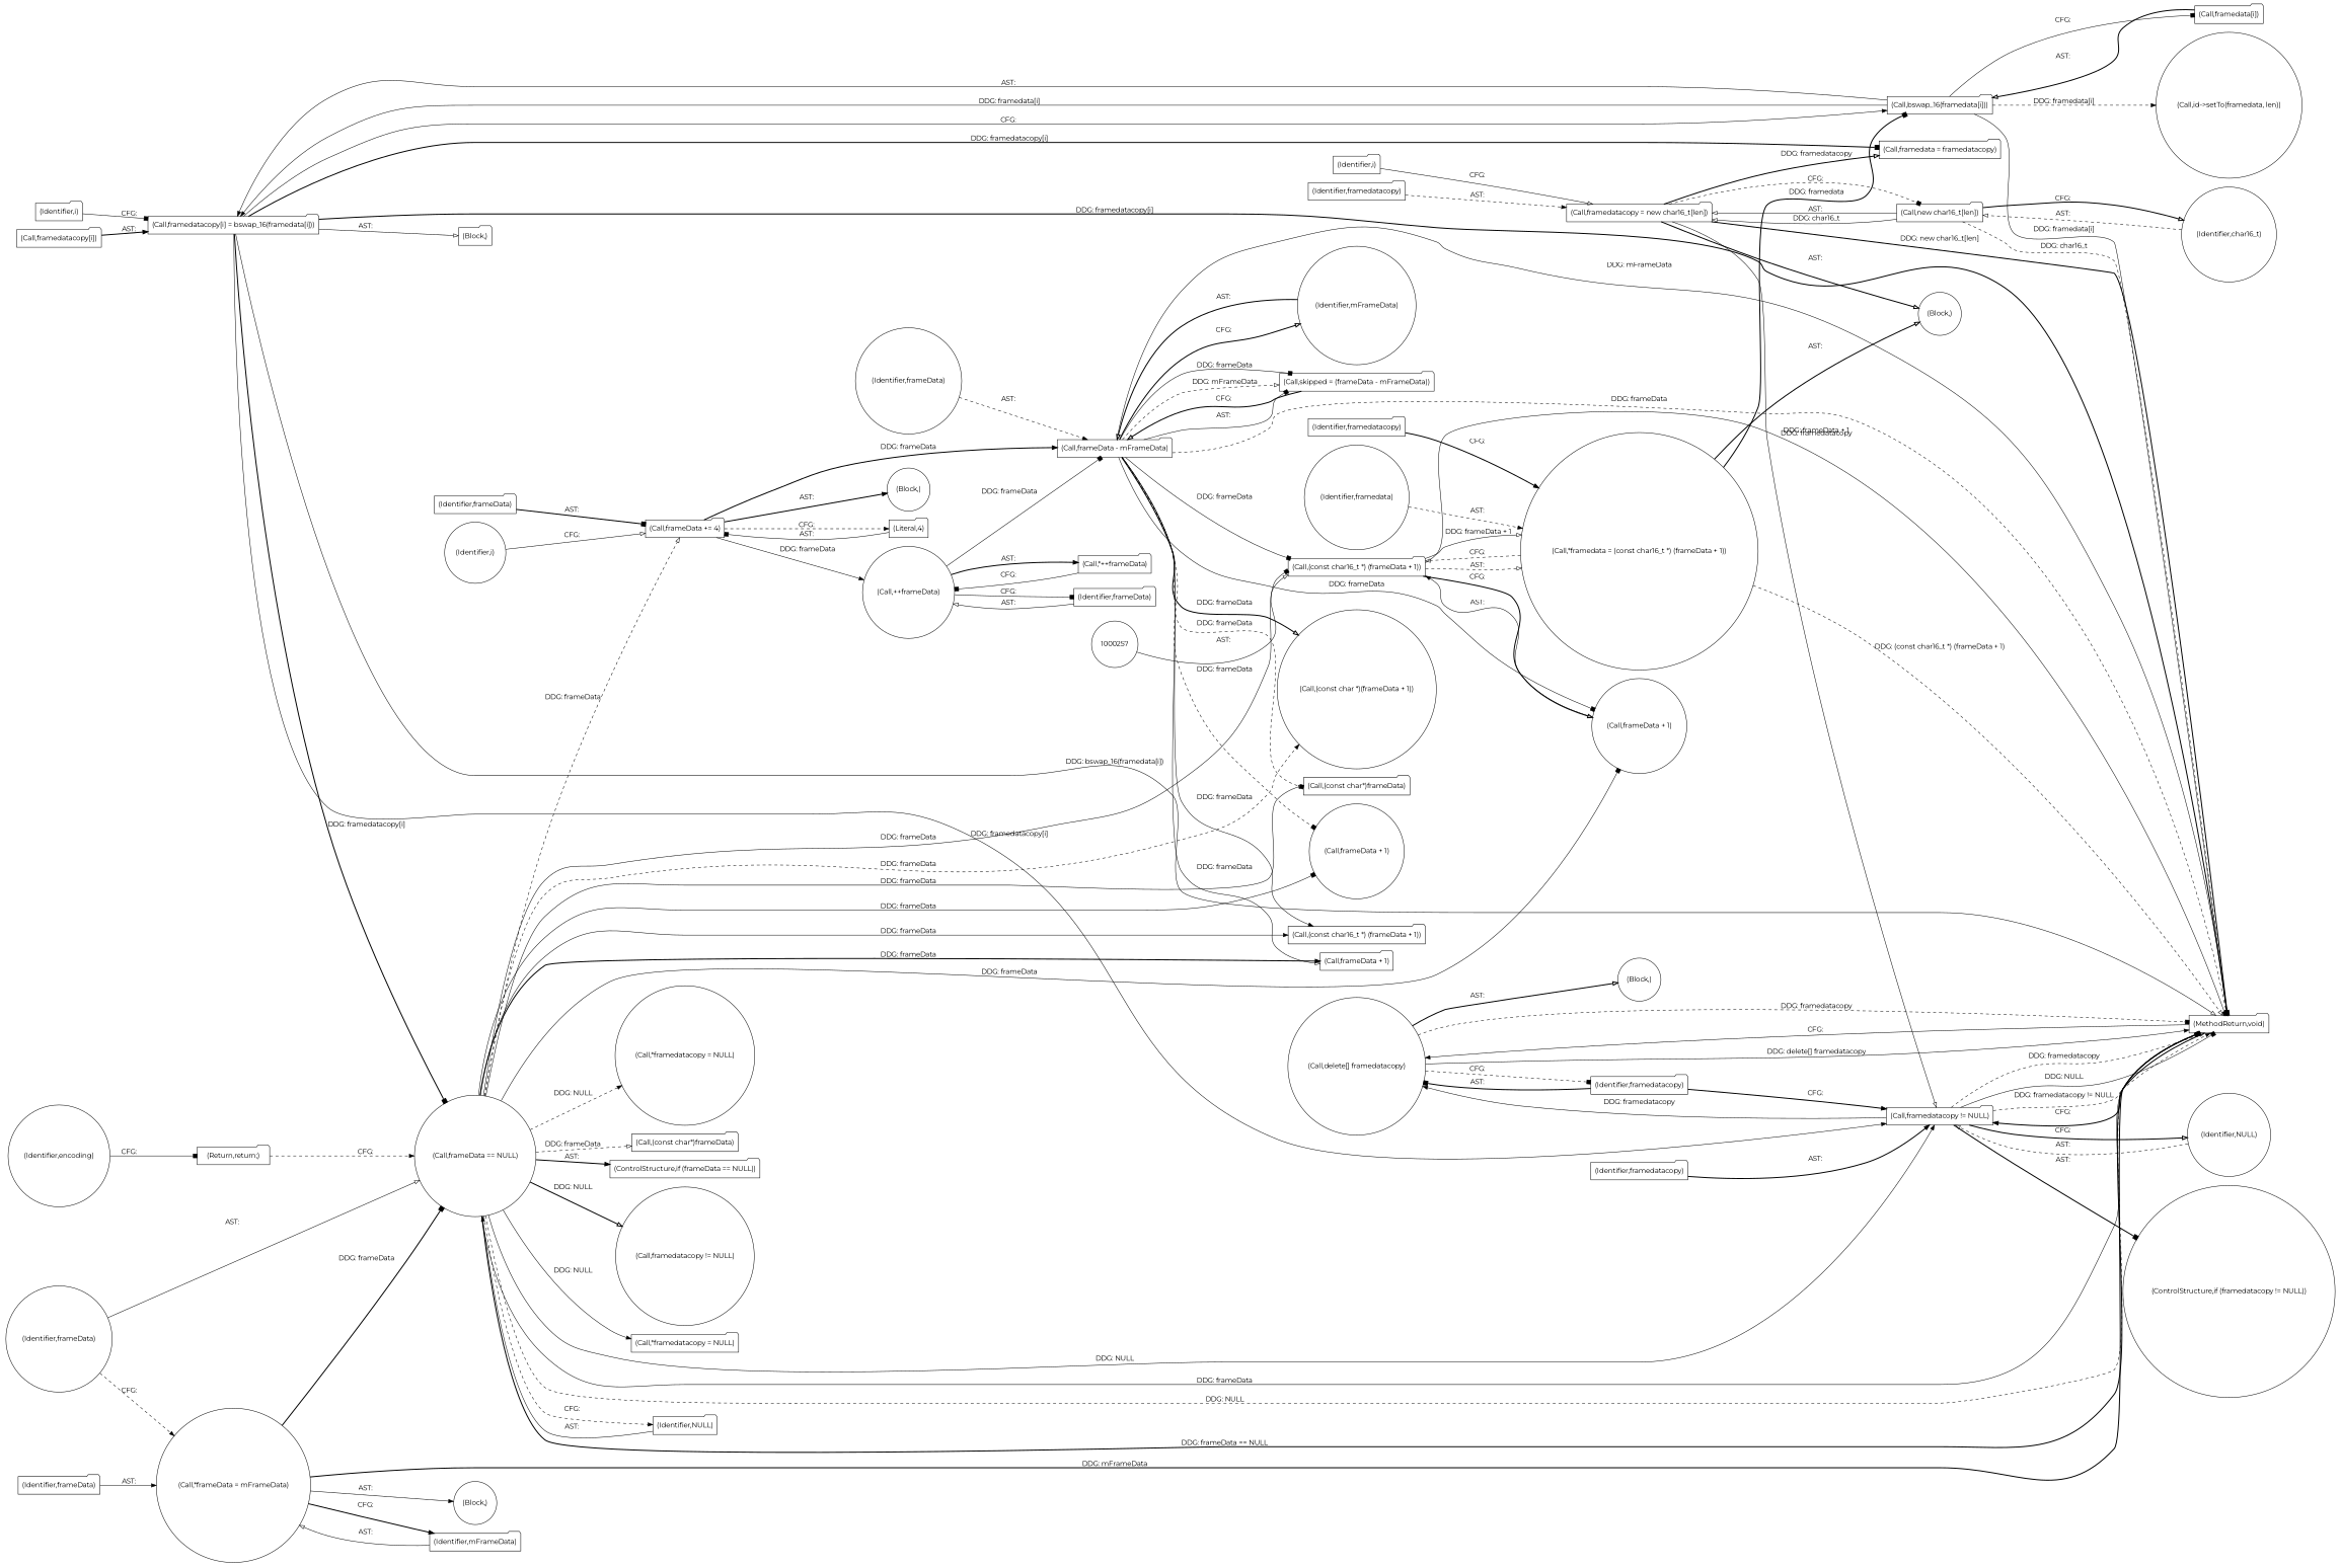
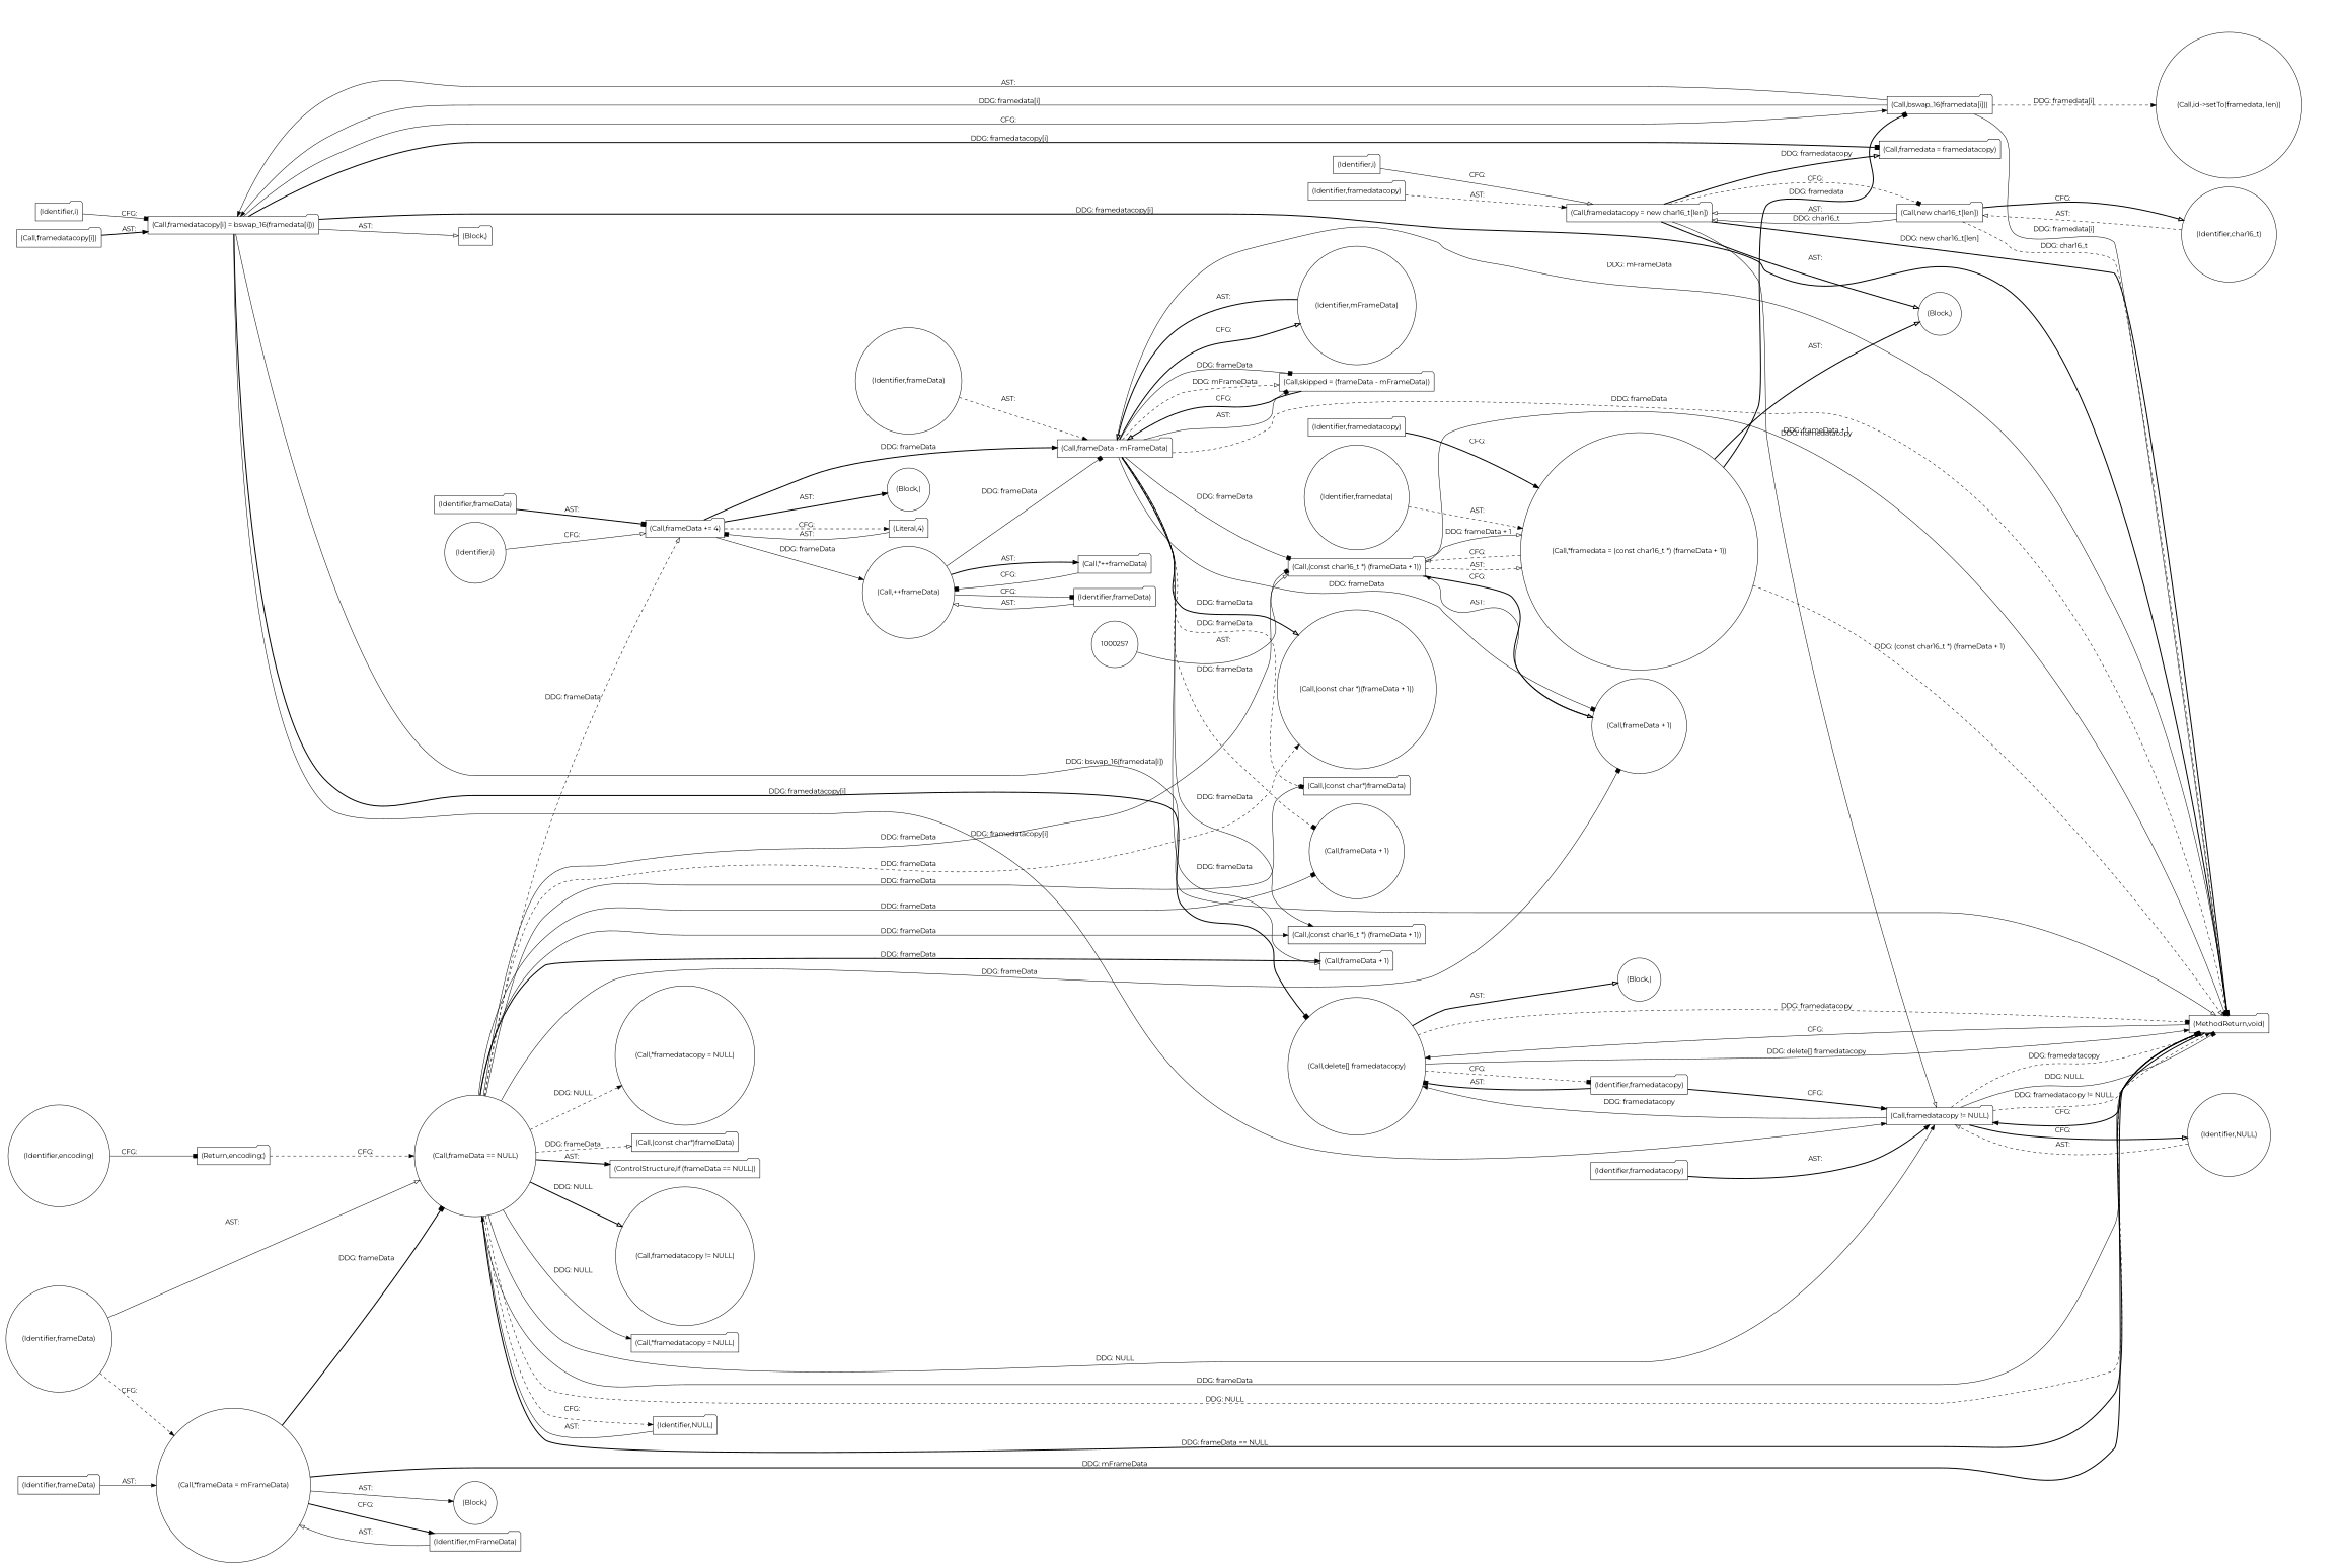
  digraph {
    fontname=Montserrat
    rankdir=LR
    node [fontname=Montserrat shape=folder]
    edge [arrowhead=onormal fontname=Montserrat style=solid]
    n1 [label="(Call,delete[] framedatacopy)" shape=circle]
    n2 [label="(Block,)" shape=circle]
    n3 [label="(Identifier,framedatacopy)"]
    n4 [label="(MethodReturn,void)"]
    n5 [label="(Call,framedatacopy != NULL)"]
    n6 [label="(Identifier,NULL)" shape=circle]
-   n7 [label="(ControlStructure,if (framedatacopy != NULL))" shape=circle]
    n8 [label="(Call,framedatacopy[i] = bswap_16(framedata[i]))"]
    n9 [label="(Call,bswap_16(framedata[i]))"]
    n10 [label="(Block,)"]
    n11 [label="(Call,framedata = framedatacopy)"]
-   n12 [label="(Call,framedata[i])"]
    n13 [label="(Call,id->setTo(framedata, len))" shape=circle]
    n14 [label="(Call,*framedata = (const char16_t *) (frameData + 1))" shape=circle]
    n15 [label="(Call,(const char16_t *) (frameData + 1))"]
    n16 [label="(Block,)" shape=circle]
    n17 [label="(Call,frameData + 1)" shape=circle]
    n18 [label="(Call,frameData - mFrameData)"]
    n19 [label="(Call,frameData + 1)"]
    n20 [label="(Call,(const char *)(frameData + 1))" shape=circle]
    n21 [label="(Identifier,mFrameData)" shape=circle]
    n22 [label="(Call,skipped = (frameData - mFrameData))"]
    n23 [label="(Call,(const char*)frameData)"]
    n24 [label="(Call,frameData + 1)" shape=circle]
    n25 [label="(Call,(const char16_t *) (frameData + 1))"]
    n26 [label="(Call,frameData += 4)"]
    n27 [label="(Call,++frameData)" shape=circle]
    n28 [label="(Literal,4)"]
    n29 [label="(Block,)" shape=circle]
    n30 [label="(Identifier,frameData)"]
    n31 [label="(Call,*++frameData)"]
    n32 [label="(Call,frameData == NULL)" shape=circle]
    n33 [label="(Call,*framedatacopy = NULL)" shape=circle]
    n34 [label="(Call,(const char*)frameData)"]
    n35 [label="(ControlStructure,if (frameData == NULL))"]
    n36 [label="(Call,framedatacopy != NULL)" shape=circle]
    n37 [label="(Call,*framedatacopy = NULL)"]
    n38 [label="(Identifier,NULL)"]
    n39 [label="(Call,*frameData = mFrameData)" shape=circle]
    n40 [label="(Identifier,mFrameData)"]
    n41 [label="(Block,)" shape=circle]
    n42 [label="(Call,framedatacopy = new char16_t[len])"]
    n43 [label="(Call,new char16_t[len])"]
    n44 [label="(Identifier,char16_t)" shape=circle]
    n45 [label="(Identifier,framedatacopy)"]
    n46 [label="(Identifier,frameData)"]
    n47 [label="(Identifier,framedatacopy)"]
    n48 [label="(Identifier,encoding)" shape=circle]
-   n49 [label="(Return,return;)"]
+   n49 [label="(Return,encoding;)"]
    n50 [label="(Identifier,framedatacopy)"]
    n51 [label="(Identifier,i)" shape=circle]
    n52 [label="(Identifier,i)"]
    n53 [label="(Call,framedatacopy[i])"]
    n54 [label="(Identifier,frameData)" shape=circle]
    n55 [label="(Identifier,frameData)" shape=circle]
    n56 [label="(Identifier,i)"]
    n57 [label="(Identifier,frameData)"]
    n58 [label="(Identifier,framedata)" shape=circle]
    1000257 [shape=circle]
    n1 -> n2 [label="AST: " style=bold]
    n1 -> n3 [arrowhead=box label="CFG: " style=dashed]
    n1 -> n4 [arrowhead=normal label="DDG: delete[] framedatacopy"]
    n1 -> n4 [arrowhead=box label="DDG: framedatacopy" style=dashed]
    n3 -> n1 [arrowhead=box label="AST: " style=bold]
    n3 -> n5 [arrowhead=normal label="CFG: " style=bold]
    n4 -> n1 [arrowhead=normal label="CFG: "]
    n4 -> n5 [arrowhead=normal label="CFG: " style=bold]
    n5 -> n1 [arrowhead=normal label="DDG: framedatacopy"]
    n5 -> n4 [label="DDG: framedatacopy" style=dashed]
    n5 -> n4 [arrowhead=box label="DDG: NULL"]
    n5 -> n4 [arrowhead=normal label="DDG: framedatacopy != NULL" style=dashed]
    n5 -> n6 [label="CFG: " style=bold]
-   n5 -> n7 [arrowhead=box label="AST: " style=bold]
    n6 -> n5 [label="AST: " style=dashed]
-   n8 -> n32 [arrowhead=box label="DDG: framedatacopy[i]" style=bold]
+   n8 -> n1 [arrowhead=box label="DDG: framedatacopy[i]" style=bold]
    n8 -> n4 [label="DDG: bswap_16(framedata[i])"]
    n8 -> n4 [arrowhead=box label="DDG: framedatacopy[i]" style=bold]
    n8 -> n5 [arrowhead=normal label="DDG: framedatacopy[i]"]
    n8 -> n9 [arrowhead=normal label="CFG: "]
    n8 -> n10 [label="AST: "]
    n8 -> n11 [arrowhead=box label="DDG: framedatacopy[i]" style=bold]
    n9 -> n4 [label="DDG: framedata[i]"]
    n9 -> n8 [arrowhead=normal label="AST: "]
    n9 -> n8 [arrowhead=normal label="DDG: framedata[i]"]
-   n9 -> n12 [arrowhead=box label="CFG: "]
    n9 -> n13 [arrowhead=normal label="DDG: framedata[i]" style=dashed]
-   n12 -> n9 [label="AST: " style=bold]
    n14 -> n4 [label="DDG: (const char16_t *) (frameData + 1)" style=dashed]
    n14 -> n9 [arrowhead=box label="DDG: framedata" style=bold]
    n14 -> n15 [label="CFG: " style=dashed]
    n14 -> n16 [label="AST: " style=bold]
    n15 -> n4 [arrowhead=box label="DDG: frameData + 1"]
    n15 -> n14 [label="AST: " style=dashed]
    n15 -> n14 [label="DDG: frameData + 1"]
    n15 -> n17 [label="CFG: " style=bold]
    n17 -> n15 [arrowhead=normal label="AST: "]
    n18 -> n4 [arrowhead=normal label="DDG: frameData" style=dashed]
    n18 -> n4 [label="DDG: mFrameData"]
    n18 -> n15 [arrowhead=box label="DDG: frameData"]
    n18 -> n17 [arrowhead=box label="DDG: frameData"]
    n18 -> n19 [label="DDG: frameData"]
    n18 -> n20 [label="DDG: frameData" style=bold]
    n18 -> n21 [label="CFG: " style=bold]
    n18 -> n22 [arrowhead=box label="AST: "]
    n18 -> n22 [arrowhead=box label="DDG: frameData"]
    n18 -> n22 [label="DDG: mFrameData" style=dashed]
    n18 -> n23 [arrowhead=box label="DDG: frameData" style=dashed]
    n18 -> n24 [arrowhead=box label="DDG: frameData" style=dashed]
    n18 -> n25 [arrowhead=normal label="DDG: frameData"]
    n21 -> n18 [label="AST: " style=bold]
    n22 -> n18 [label="CFG: " style=bold]
    n26 -> n18 [arrowhead=normal label="DDG: frameData" style=bold]
    n26 -> n27 [arrowhead=normal label="DDG: frameData"]
    n26 -> n28 [arrowhead=normal label="CFG: " style=dashed]
    n26 -> n29 [arrowhead=normal label="AST: " style=bold]
    n27 -> n18 [arrowhead=box label="DDG: frameData"]
    n27 -> n30 [arrowhead=box label="CFG: "]
    n27 -> n31 [arrowhead=normal label="AST: " style=bold]
    n28 -> n26 [arrowhead=box label="AST: "]
    n30 -> n27 [label="AST: "]
    n31 -> n27 [arrowhead=box label="CFG: "]
    n32 -> n4 [arrowhead=box label="DDG: frameData"]
    n32 -> n4 [label="DDG: NULL" style=dashed]
    n32 -> n4 [arrowhead=box label="DDG: frameData == NULL" style=bold]
    n32 -> n5 [arrowhead=normal label="DDG: NULL"]
    n32 -> n15 [arrowhead=box label="DDG: frameData"]
    n32 -> n17 [arrowhead=box label="DDG: frameData"]
    n32 -> n19 [arrowhead=normal label="DDG: frameData" style=bold]
    n32 -> n20 [arrowhead=normal label="DDG: frameData" style=dashed]
    n32 -> n23 [label="DDG: frameData"]
    n32 -> n24 [arrowhead=box label="DDG: frameData"]
    n32 -> n25 [arrowhead=normal label="DDG: frameData"]
    n32 -> n26 [label="DDG: frameData" style=dashed]
    n32 -> n33 [arrowhead=normal label="DDG: NULL" style=dashed]
    n32 -> n34 [label="DDG: frameData" style=dashed]
    n32 -> n35 [arrowhead=normal label="AST: " style=bold]
    n32 -> n36 [label="DDG: NULL" style=bold]
    n32 -> n37 [arrowhead=normal label="DDG: NULL"]
    n32 -> n38 [arrowhead=normal label="CFG: " style=dashed]
    n38 -> n32 [arrowhead=normal label="AST: "]
    n39 -> n4 [label="DDG: mFrameData" style=bold]
    n39 -> n32 [arrowhead=box label="DDG: frameData" style=bold]
    n39 -> n40 [arrowhead=normal label="CFG: " style=bold]
    n39 -> n41 [arrowhead=normal label="AST: "]
    n40 -> n39 [label="AST: "]
    n42 -> n4 [arrowhead=normal label="DDG: new char16_t[len]" style=bold]
    n42 -> n5 [label="DDG: framedatacopy"]
    n42 -> n11 [label="DDG: framedatacopy" style=bold]
    n42 -> n16 [label="AST: " style=bold]
    n42 -> n43 [arrowhead=box label="CFG: " style=dashed]
    n43 -> n4 [label="DDG: char16_t" style=dashed]
    n43 -> n42 [label="AST: "]
    n43 -> n42 [label="DDG: char16_t"]
    n43 -> n44 [label="CFG: " style=bold]
    n44 -> n43 [label="AST: " style=dashed]
    n45 -> n5 [arrowhead=normal label="AST: " style=bold]
    n46 -> n26 [arrowhead=box label="AST: " style=bold]
    n47 -> n14 [arrowhead=normal label="CFG: " style=bold]
    n48 -> n49 [arrowhead=box label="CFG: "]
    n49 -> n32 [arrowhead=normal label="CFG: " style=dashed]
    n50 -> n42 [arrowhead=normal label="AST: " style=dashed]
    n51 -> n26 [label="CFG: "]
    n52 -> n8 [arrowhead=box label="CFG: "]
    n53 -> n8 [arrowhead=normal label="AST: " style=bold]
    n54 -> n18 [arrowhead=normal label="AST: " style=dashed]
    n55 -> n32 [label="AST: "]
    n55 -> n39 [arrowhead=normal label="CFG: " style=dashed]
    n56 -> n42 [label="CFG: "]
    n57 -> n39 [arrowhead=normal label="AST: "]
    n58 -> n14 [arrowhead=normal label="AST: " style=dashed]
    1000257 -> n15 [label="AST: "]
  }
